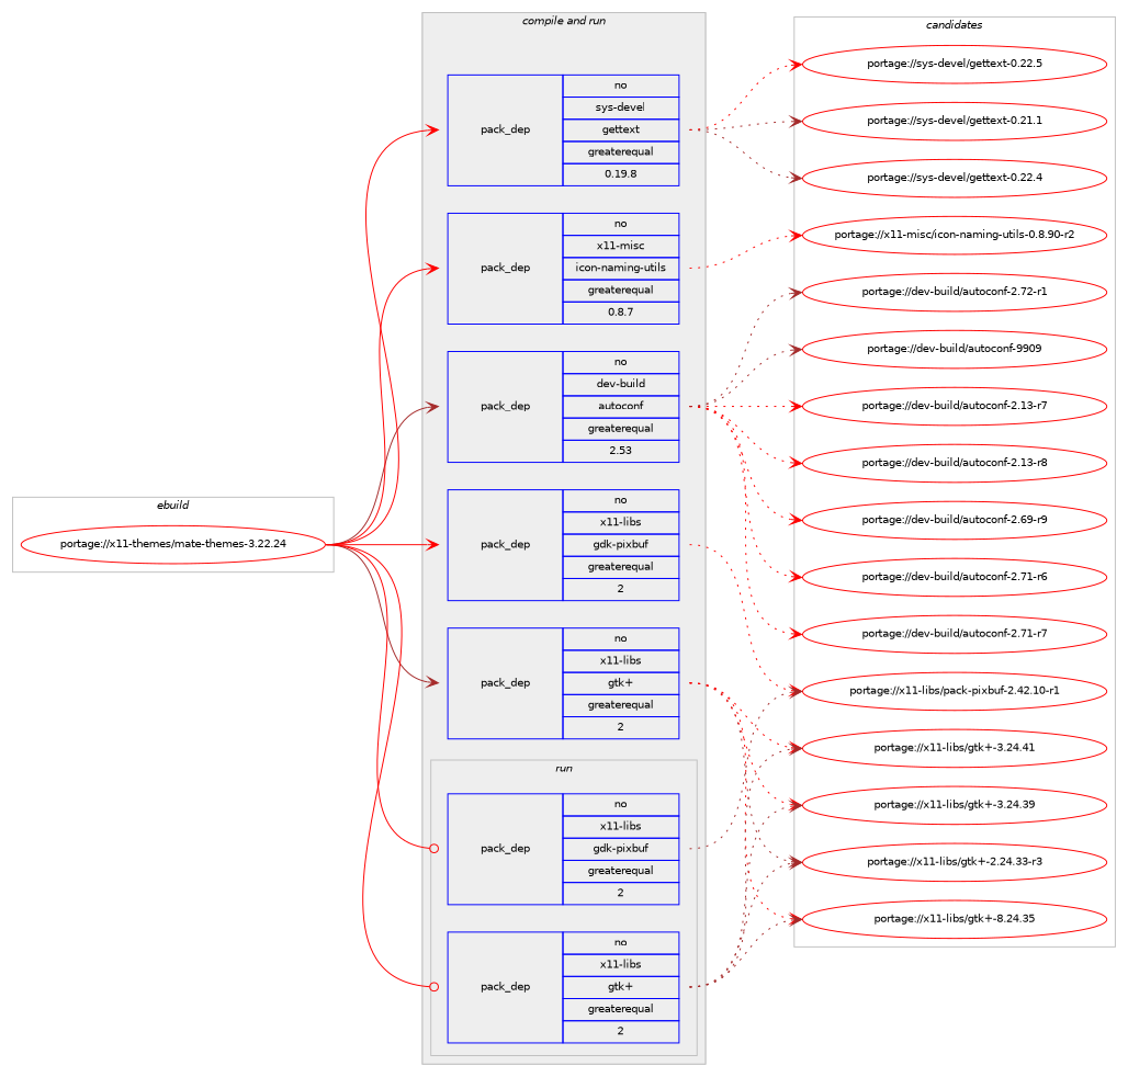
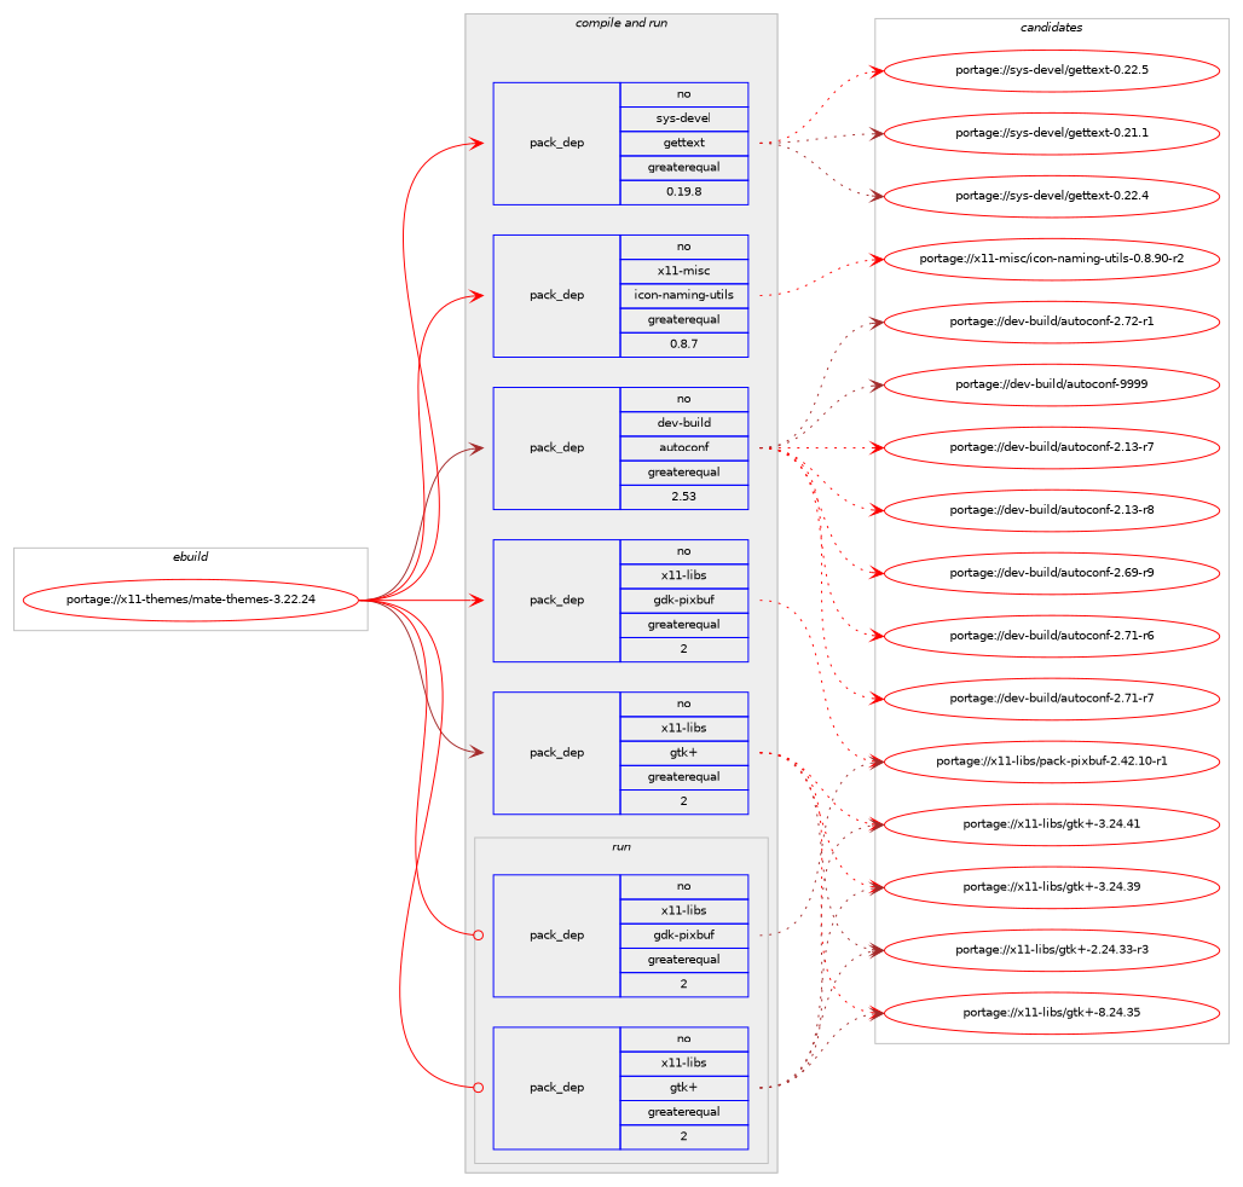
  digraph {
    compound=true
    concentrate=true
    fontname=Helvetica
    fontsize=10
    newrank=true
    rankdir=LR
    ranksep=1.5
    node [color=red fontname=Helvetica fontsize=10]
    edge [arrowhead=vee color=red headport=w style=dotted tailport=e weight=100]
    n1 [label="portage://x11-themes/mate-themes-3.22.24" width=4]
    n2 [color=blue label=<<TABLE BORDER="0" CELLBORDER="1" CELLSPACING="0" CELLPADDING="4" WIDTH="220"><TR><TD ROWSPAN="6" CELLPADDING="30">pack_dep</TD></TR><TR><TD WIDTH="110">no</TD></TR><TR><TD>dev-build</TD></TR><TR><TD>autoconf</TD></TR><TR><TD>greaterequal</TD></TR><TR><TD>2.53</TD></TR></TABLE>> shape=none]
    n3 [color=blue label=<<TABLE BORDER="0" CELLBORDER="1" CELLSPACING="0" CELLPADDING="4" WIDTH="220"><TR><TD ROWSPAN="6" CELLPADDING="30">pack_dep</TD></TR><TR><TD WIDTH="110">no</TD></TR><TR><TD>sys-devel</TD></TR><TR><TD>gettext</TD></TR><TR><TD>greaterequal</TD></TR><TR><TD>0.19.8</TD></TR></TABLE>> shape=none]
    n4 [color=blue label=<<TABLE BORDER="0" CELLBORDER="1" CELLSPACING="0" CELLPADDING="4" WIDTH="220"><TR><TD ROWSPAN="6" CELLPADDING="30">pack_dep</TD></TR><TR><TD WIDTH="110">no</TD></TR><TR><TD>x11-libs</TD></TR><TR><TD>gdk-pixbuf</TD></TR><TR><TD>greaterequal</TD></TR><TR><TD>2</TD></TR></TABLE>> shape=none]
    n5 [color=blue label=<<TABLE BORDER="0" CELLBORDER="1" CELLSPACING="0" CELLPADDING="4" WIDTH="220"><TR><TD ROWSPAN="6" CELLPADDING="30">pack_dep</TD></TR><TR><TD WIDTH="110">no</TD></TR><TR><TD>x11-libs</TD></TR><TR><TD>gtk+</TD></TR><TR><TD>greaterequal</TD></TR><TR><TD>2</TD></TR></TABLE>> shape=none]
    n6 [color=blue label=<<TABLE BORDER="0" CELLBORDER="1" CELLSPACING="0" CELLPADDING="4" WIDTH="220"><TR><TD ROWSPAN="6" CELLPADDING="30">pack_dep</TD></TR><TR><TD WIDTH="110">no</TD></TR><TR><TD>x11-misc</TD></TR><TR><TD>icon-naming-utils</TD></TR><TR><TD>greaterequal</TD></TR><TR><TD>0.8.7</TD></TR></TABLE>> shape=none]
    n7 [color=blue label=<<TABLE BORDER="0" CELLBORDER="1" CELLSPACING="0" CELLPADDING="4" WIDTH="220"><TR><TD ROWSPAN="6" CELLPADDING="30">pack_dep</TD></TR><TR><TD WIDTH="110">no</TD></TR><TR><TD>x11-libs</TD></TR><TR><TD>gdk-pixbuf</TD></TR><TR><TD>greaterequal</TD></TR><TR><TD>2</TD></TR></TABLE>> shape=none]
    n8 [color=blue label=<<TABLE BORDER="0" CELLBORDER="1" CELLSPACING="0" CELLPADDING="4" WIDTH="220"><TR><TD ROWSPAN="6" CELLPADDING="30">pack_dep</TD></TR><TR><TD WIDTH="110">no</TD></TR><TR><TD>x11-libs</TD></TR><TR><TD>gtk+</TD></TR><TR><TD>greaterequal</TD></TR><TR><TD>2</TD></TR></TABLE>> shape=none]
    n9 [label="portage://dev-build/autoconf-2.13-r7" width=4]
    n10 [label="portage://dev-build/autoconf-2.13-r8" width=4]
    n11 [label="portage://dev-build/autoconf-2.69-r9" width=4]
    n12 [label="portage://dev-build/autoconf-2.71-r6" width=4]
    n13 [label="portage://dev-build/autoconf-2.71-r7" width=4]
    n14 [label="portage://dev-build/autoconf-2.72-r1" width=4]
-   n15 [label="portage://dev-build/autoconf-9909" width=4]
+   n15 [label="portage://dev-build/autoconf-9999" width=4]
    n16 [label="portage://sys-devel/gettext-0.21.1" width=4]
    n17 [label="portage://sys-devel/gettext-0.22.4" width=4]
    n18 [label="portage://sys-devel/gettext-0.22.5" width=4]
    n19 [label="portage://x11-libs/pack-pixbuf-2.42.10-r1" width=4]
    n20 [label="portage://x11-libs/gtk+-2.24.33-r3" width=4]
    n21 [label="portage://x11-libs/gtk+-8.24.35" width=4]
    n22 [label="portage://x11-libs/gtk+-3.24.39" width=4]
    n23 [label="portage://x11-libs/gtk+-3.24.41" width=4]
    n24 [label="portage://x11-misc/icon-naming-utils-0.8.90-r2" width=4]
    subgraph cluster_1 {
      color=gray
      label=<<i>ebuild</i>>
      rank=same
      n1
    }
    subgraph cluster_2 {
      color=gray
      label=<<i>dependencies</i>>
      subgraph cluster_3 {
        color=gray
        fillcolor="#eeeeee"
        label=<<i>compile</i>>
        style=filled
        subgraph sub_4 {
          color=gray
          fillcolor="#eeeeee"
          label=<<i>compile</i>>
          style=filled
          n2
        }
        subgraph sub_5 {
          color=gray
          fillcolor="#eeeeee"
          label=<<i>compile</i>>
          style=filled
          n3
        }
        subgraph sub_6 {
          color=gray
          fillcolor="#eeeeee"
          label=<<i>compile</i>>
          style=filled
          n4
        }
        subgraph sub_7 {
          color=gray
          fillcolor="#eeeeee"
          label=<<i>compile</i>>
          style=filled
          n5
        }
        subgraph sub_8 {
          color=gray
          fillcolor="#eeeeee"
          label=<<i>compile</i>>
          style=filled
          n6
        }
      }
      subgraph cluster_9 {
        color=gray
        fillcolor="#eeeeee"
        label=<<i>compile and run</i>>
        style=filled
      }
      subgraph cluster_10 {
        color=gray
        fillcolor="#eeeeee"
        label=<<i>run</i>>
        style=filled
        subgraph sub_11 {
          color=gray
          fillcolor="#eeeeee"
          label=<<i>run</i>>
          style=filled
          n7
        }
        subgraph sub_12 {
          color=gray
          fillcolor="#eeeeee"
          label=<<i>run</i>>
          style=filled
          n8
        }
      }
    }
    subgraph cluster_13 {
      color=gray
      label=<<i>candidates</i>>
      rank=same
      subgraph sub_14 {
        color=black
        label=<<i>candidates</i>>
        nodesep=1
        rank=same
        n9
        n10
        n11
        n12
        n13
        n14
        n15
      }
      subgraph sub_15 {
        color=black
        label=<<i>candidates</i>>
        nodesep=1
        rank=same
        n16
        n17
        n18
      }
      subgraph sub_16 {
        color=black
        label=<<i>candidates</i>>
        nodesep=1
        rank=same
        n19
      }
      subgraph sub_17 {
        color=black
        label=<<i>candidates</i>>
        nodesep=1
        rank=same
        n20
        n21
        n22
        n23
      }
      subgraph sub_18 {
        color=black
        label=<<i>candidates</i>>
        nodesep=1
        rank=same
        n24
      }
      subgraph sub_19 {
        color=black
        label=<<i>candidates</i>>
        nodesep=1
        rank=same
        n19
      }
      subgraph sub_20 {
        color=black
        label=<<i>candidates</i>>
        nodesep=1
        rank=same
        n20
        n21
        n22
        n23
      }
    }
    n1 -> n2 [color=brown style=solid weight=20]
    n1 -> n3 [style=solid weight=20]
    n1 -> n4 [style=solid weight=20]
    n1 -> n5 [color=brown style=solid weight=20]
    n1 -> n6 [style=solid weight=20]
    n1 -> n7 [arrowhead=odot style=solid weight=20]
    n1 -> n8 [arrowhead=odot style=solid weight=20]
    n2 -> n9
    n2 -> n10
    n2 -> n11
    n2 -> n12
    n2 -> n13
    n2 -> n14 [color=brown]
    n2 -> n15 [color=brown]
    n3 -> n16 [color=brown]
    n3 -> n17 [color=brown]
    n3 -> n18
    n4 -> n19
    n5 -> n20 [color=brown]
    n5 -> n21
    n5 -> n22
    n5 -> n23
    n6 -> n24
    n7 -> n19 [color=brown]
    n8 -> n20 [color=brown]
    n8 -> n21 [color=brown]
    n8 -> n22 [color=brown]
    n8 -> n23 [color=brown]
  }
